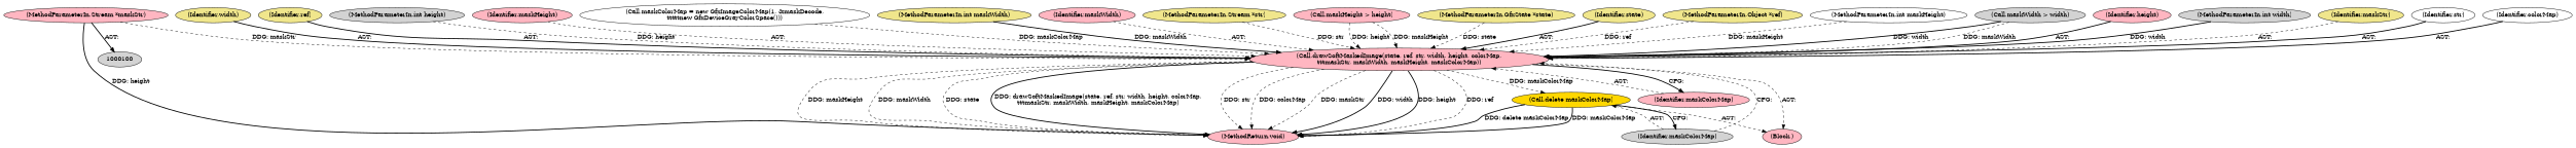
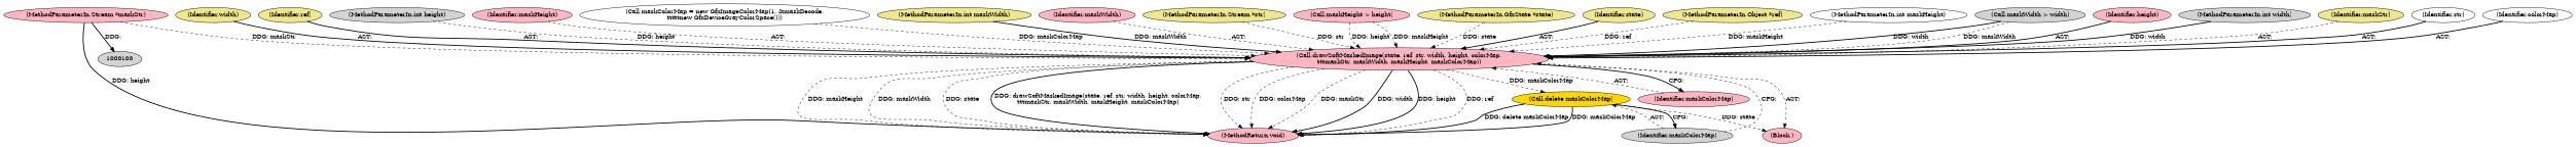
  digraph {
    node [fillcolor=lightpink style=filled]
    edge [style=dashed]
    n1 [label="(MethodParameterIn,Stream *maskStr)"]
    n2 [label="(Call,drawSoftMaskedImage(state, ref, str, width, height, colorMap,\n\t\t\tmaskStr, maskWidth, maskHeight, maskColorMap))"]
    n3 [label="(MethodReturn,void)"]
    1000100 [fillcolor=lightgrey]
    n5 [fillcolor=gold label="(Call,delete maskColorMap)"]
    n6 [label="(Block,)"]
    n7 [label="(Identifier,maskColorMap)"]
    n8 [fillcolor=lightgrey label="(Identifier,maskColorMap)"]
    n9 [fillcolor=white label="(Identifier,colorMap)"]
    n10 [fillcolor=khaki label="(Identifier,width)"]
    n11 [fillcolor=khaki label="(Identifier,ref)"]
    n12 [fillcolor=lightgrey label="(MethodParameterIn,int height)"]
    n13 [label="(Identifier,maskHeight)"]
    n14 [fillcolor=white label="(Call,maskColorMap = new GfxImageColorMap(1, &maskDecode,\n\t\t\t\t\tnew GfxDeviceGrayColorSpace()))"]
    n15 [fillcolor=khaki label="(MethodParameterIn,int maskWidth)"]
    n16 [label="(Identifier,maskWidth)"]
    n17 [fillcolor=khaki label="(MethodParameterIn,Stream *str)"]
    n18 [label="(Call,maskHeight > height)"]
    n19 [fillcolor=khaki label="(MethodParameterIn,GfxState *state)"]
    n20 [fillcolor=khaki label="(Identifier,state)"]
    n21 [fillcolor=khaki label="(MethodParameterIn,Object *ref)"]
    n22 [fillcolor=white label="(MethodParameterIn,int maskHeight)"]
    n23 [fillcolor=lightgrey label="(Call,maskWidth > width)"]
    n24 [label="(Identifier,height)"]
    n25 [fillcolor=lightgrey label="(MethodParameterIn,int width)"]
    n26 [fillcolor=khaki label="(Identifier,maskStr)"]
    n27 [fillcolor=white label="(Identifier,str)"]
    n1 -> n2 [label="DDG: maskStr"]
    n1 -> n3 [label="DDG: height" style=bold]
-   n1 -> 1000100 [label="AST: " style=bold]
+   n1 -> 1000100 [label="DDG: " style=bold]
    n2 -> n3 [label="DDG: ref"]
    n2 -> n3 [label="DDG: colorMap"]
    n2 -> n3 [label="DDG: maskStr"]
    n2 -> n3 [label="DDG: width" style=bold]
    n2 -> n3 [label="DDG: height" style=bold]
    n2 -> n3 [label="DDG: maskHeight"]
    n2 -> n3 [label="DDG: maskWidth"]
    n2 -> n3 [label="DDG: state"]
    n2 -> n3 [label="DDG: drawSoftMaskedImage(state, ref, str, width, height, colorMap,\n\t\t\tmaskStr, maskWidth, maskHeight, maskColorMap)" style=bold]
    n2 -> n3 [label="DDG: str"]
    n2 -> n5 [label="DDG: maskColorMap"]
    n2 -> n6 [label="AST: "]
    n2 -> n7 [label="CFG: " style=bold]
    n5 -> n3 [label="DDG: delete maskColorMap" style=bold]
    n5 -> n3 [label="DDG: maskColorMap" style=bold]
-   n5 -> n6 [label="AST: "]
+   n5 -> n6 [label="DDG: state"]
    n5 -> n8 [label="CFG: " style=bold]
    n7 -> n2 [label="AST: "]
    n8 -> n2 [label="CFG: "]
    n8 -> n5 [label="AST: "]
    n9 -> n2 [label="AST: " style=bold]
    n10 -> n2 [label="AST: " style=bold]
    n11 -> n2 [label="AST: " style=bold]
    n12 -> n2 [label="DDG: height"]
    n13 -> n2 [label="AST: "]
    n14 -> n2 [label="DDG: maskColorMap"]
    n15 -> n2 [label="DDG: maskWidth" style=bold]
    n16 -> n2 [label="AST: "]
    n17 -> n2 [label="DDG: str"]
    n18 -> n2 [label="DDG: height"]
    n18 -> n2 [label="DDG: maskHeight"]
    n19 -> n2 [label="DDG: state"]
    n20 -> n2 [label="AST: " style=bold]
    n21 -> n2 [label="DDG: ref"]
    n22 -> n2 [label="DDG: maskHeight"]
    n23 -> n2 [label="DDG: width" style=bold]
    n23 -> n2 [label="DDG: maskWidth"]
    n24 -> n2 [label="AST: " style=bold]
    n25 -> n2 [label="DDG: width" style=bold]
    n26 -> n2 [label="AST: "]
    n27 -> n2 [label="AST: " style=bold]
  }
